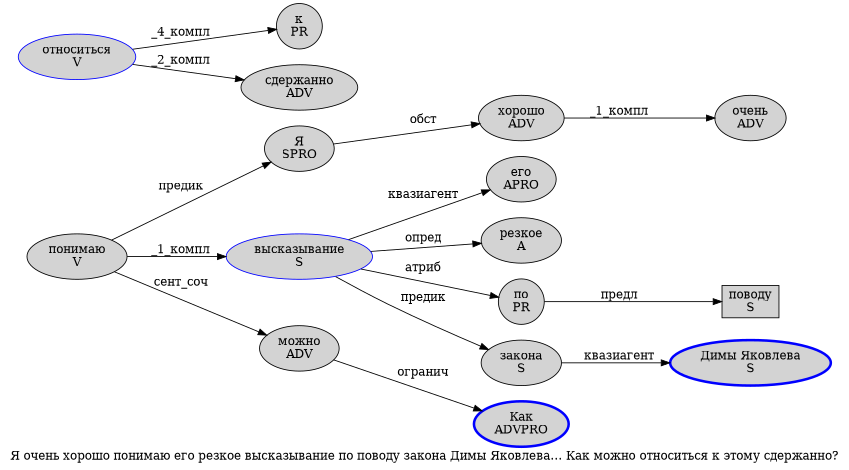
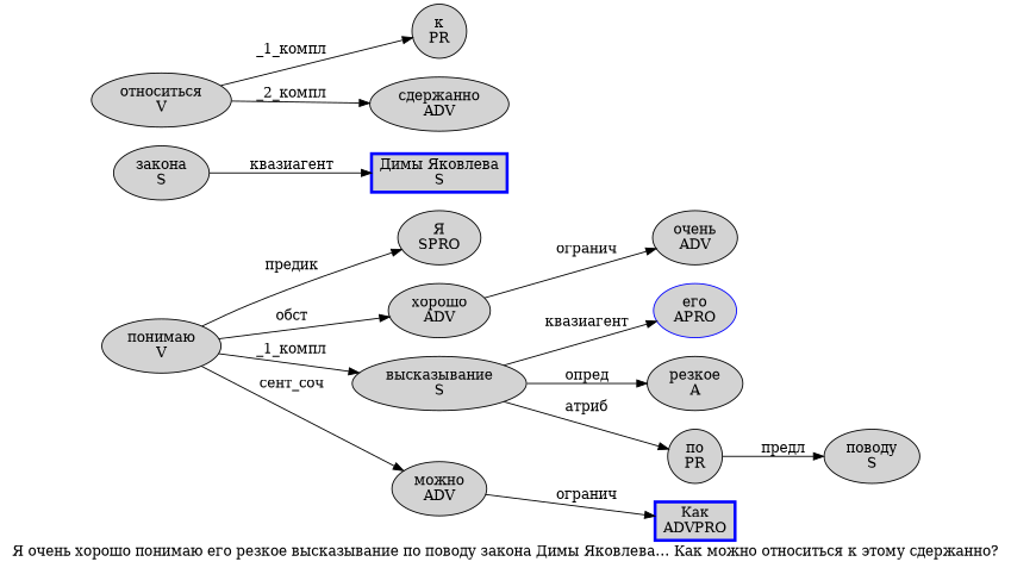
  digraph {
    label="Я очень хорошо понимаю его резкое высказывание по поводу закона Димы Яковлева… Как можно относиться к этому сдержанно?"
    rankdir=LR
    node [fillcolor=lightgray penwidth=1 shape=ellipse style=filled]
    n1 [label="Я\nSPRO"]
    n2 [label="очень\nADV"]
    n3 [label="хорошо\nADV"]
    n4 [label="понимаю\nV"]
-   n5 [label="высказывание\nS" color=blue]
+   n5 [label="высказывание\nS"]
    n6 [label="можно\nADV"]
-   n7 [label="его\nAPRO"]
+   n7 [label="его\nAPRO" color=blue]
    n8 [label="резкое\nA"]
    n9 [label="по\nPR"]
    n10 [label="закона\nS"]
-   n11 [color=blue label="Как\nADVPRO" penwidth=3]
-   n12 [label="поводу\nS" shape=box]
-   n13 [color=blue label="Димы Яковлева\nS" penwidth=3]
-   n14 [label="относиться\nV" color=blue]
+   n11 [color=blue label="Как\nADVPRO" penwidth=3 shape=box]
+   n12 [label="поводу\nS"]
+   n13 [color=blue label="Димы Яковлева\nS" penwidth=3 shape=box]
+   n14 [label="относиться\nV"]
    n15 [label="к\nPR"]
    n16 [label="сдержанно\nADV"]
-   n3 -> n2 [label="_1_компл"]
+   n3 -> n2 [label="огранич"]
    n4 -> n1 [label="предик"]
-   n1 -> n3 [label="обст"]
+   n4 -> n3 [label="обст"]
    n4 -> n5 [label="_1_компл"]
    n4 -> n6 [label="сент_соч"]
    n5 -> n7 [label="квазиагент"]
    n5 -> n8 [label="опред"]
    n5 -> n9 [label="атриб"]
-   n5 -> n10 [label="предик"]
    n6 -> n11 [label="огранич"]
    n9 -> n12 [label="предл"]
    n10 -> n13 [label="квазиагент"]
-   n14 -> n15 [label="_4_компл"]
+   n14 -> n15 [label="_1_компл"]
    n14 -> n16 [label="_2_компл"]
  }
